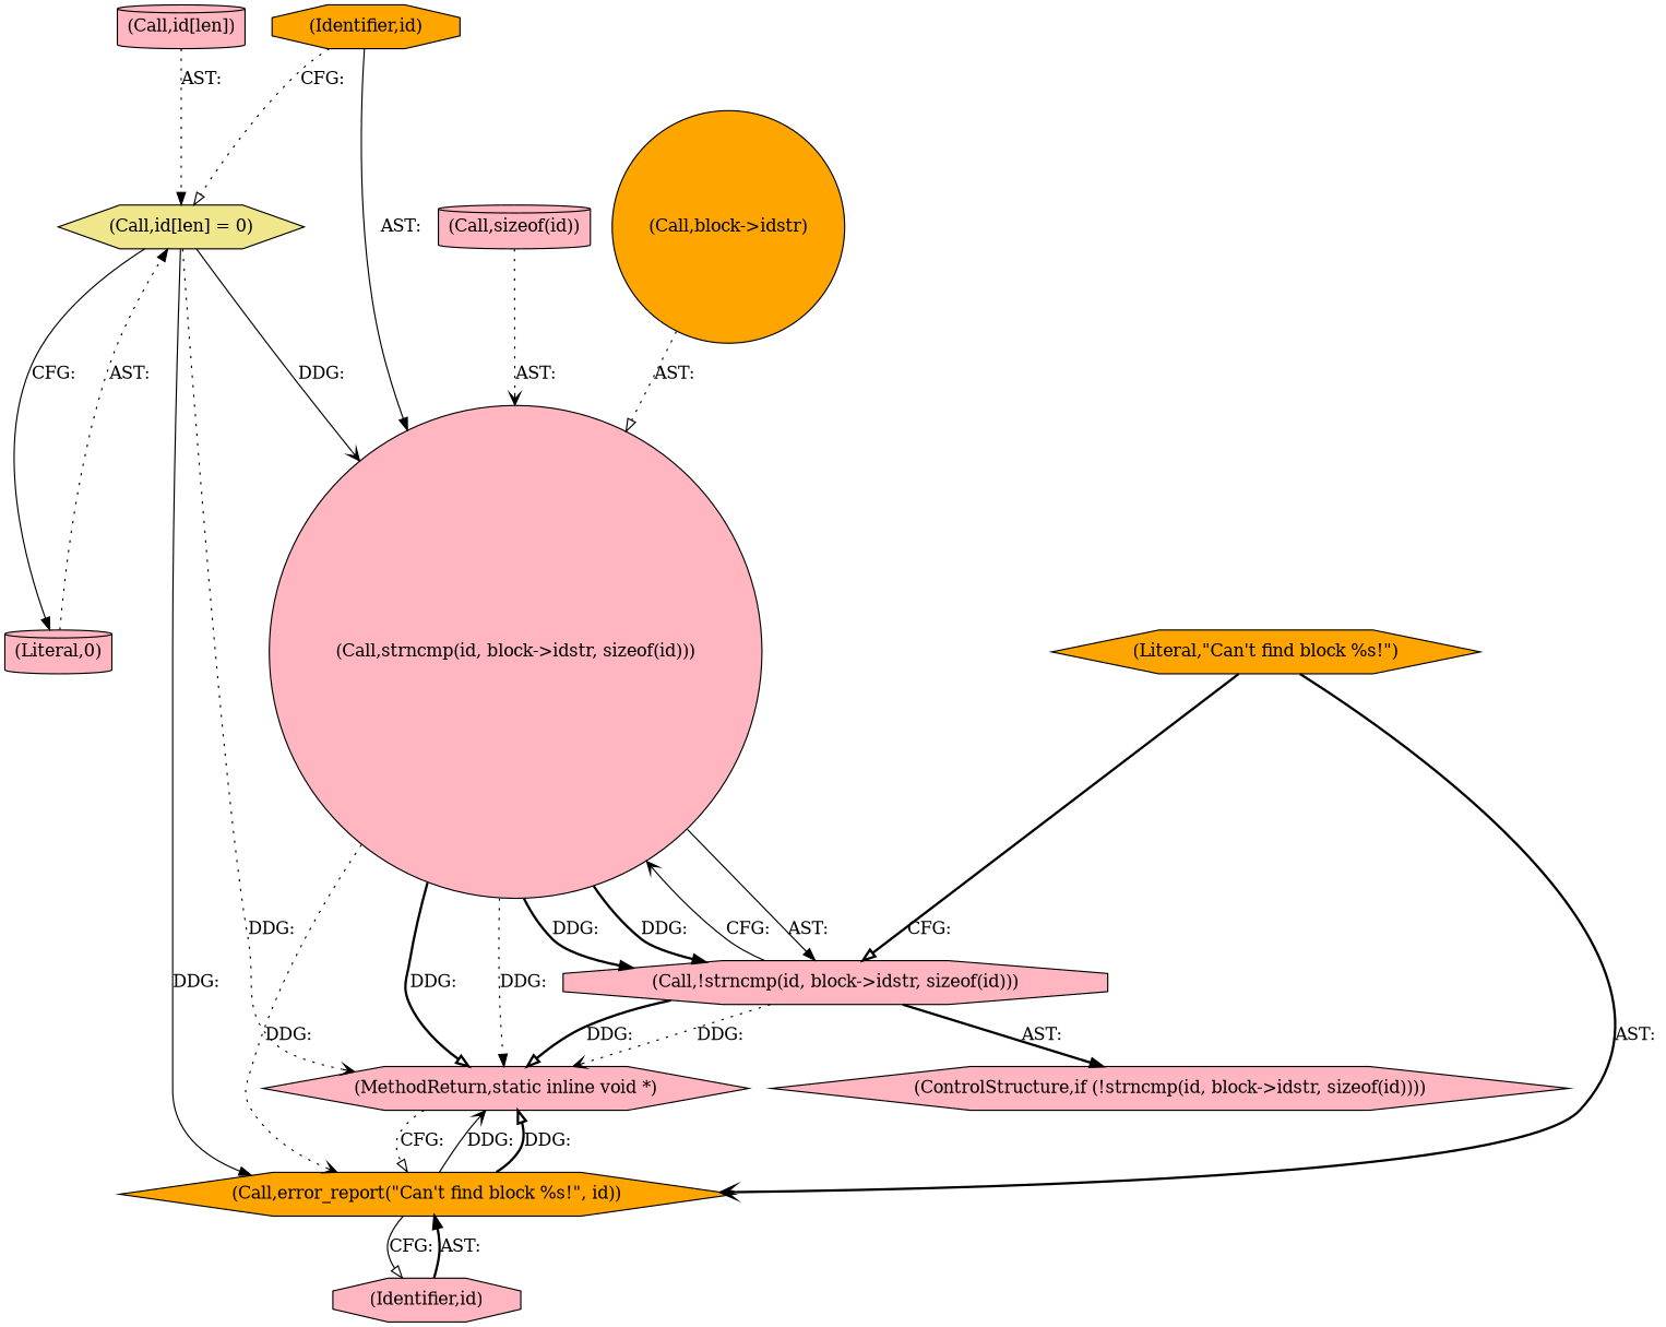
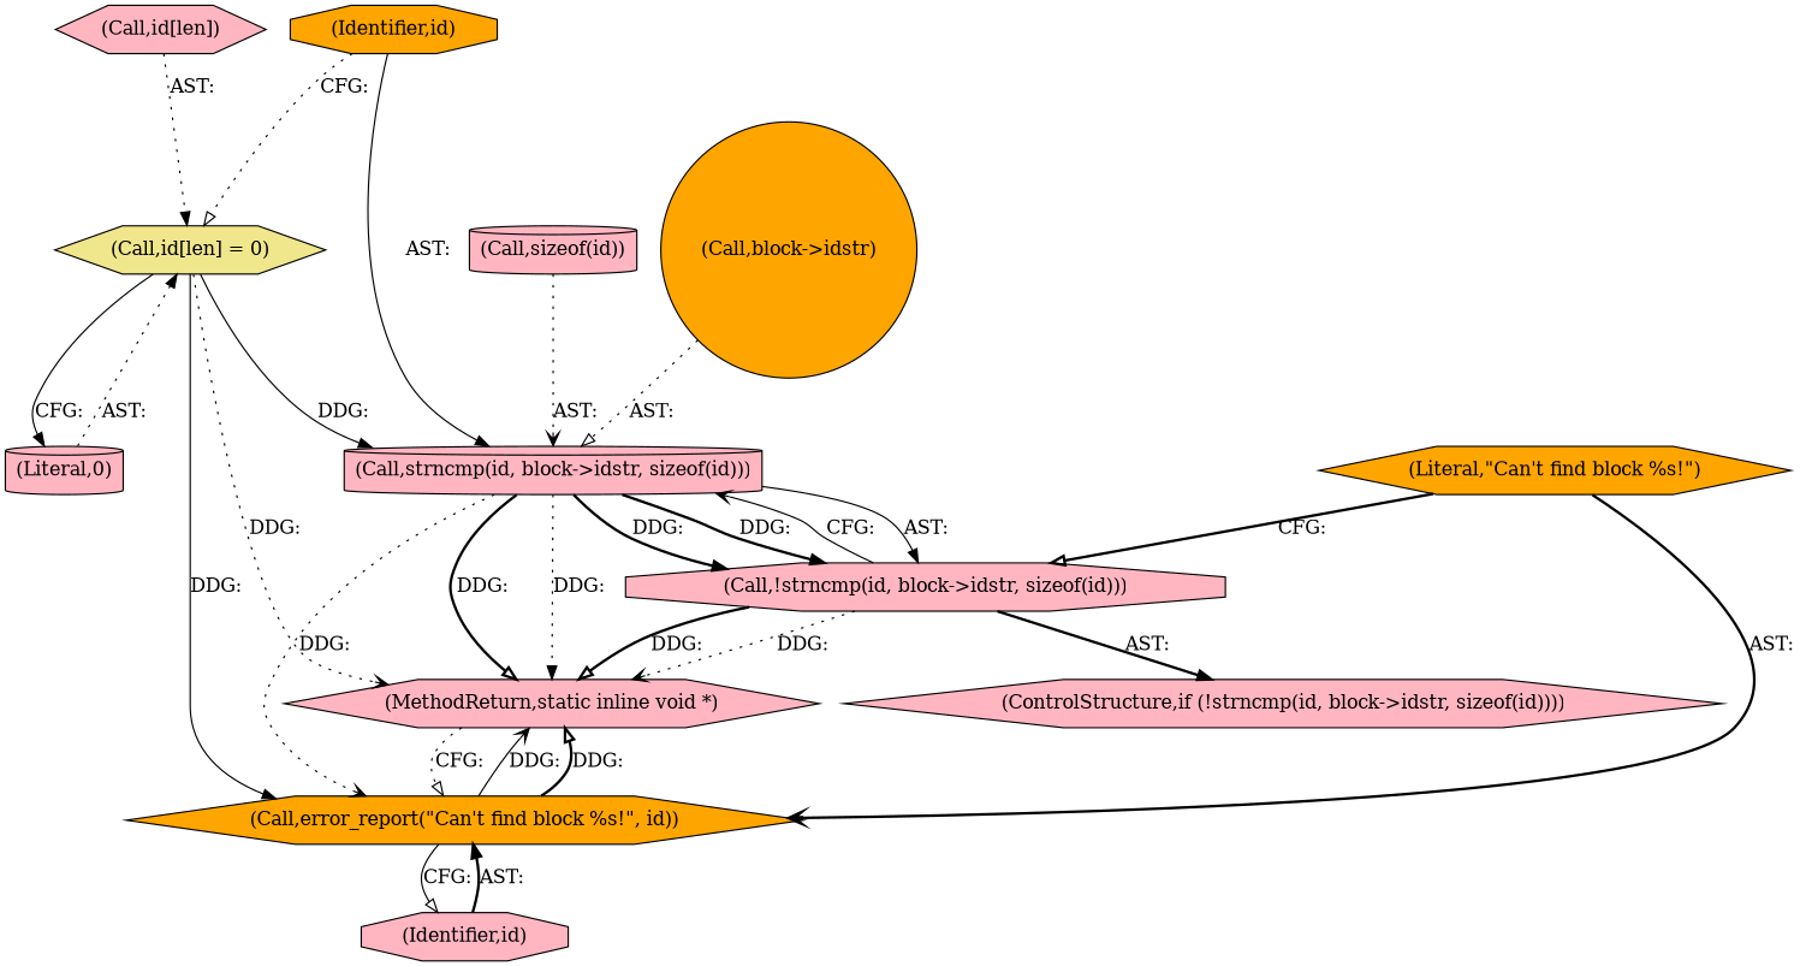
  digraph {
    node [fillcolor=lightpink shape=hexagon style=filled]
    edge [arrowhead=normal style=dotted]
-   n1 [label="(Call,strncmp(id, block->idstr, sizeof(id)))" shape=circle]
+   n1 [label="(Call,strncmp(id, block->idstr, sizeof(id)))" shape=cylinder]
    n2 [label="(Call,!strncmp(id, block->idstr, sizeof(id)))" shape=octagon]
    n3 [fillcolor=orange label="(Call,error_report(\"Can't find block %s!\", id))"]
    n4 [label="(MethodReturn,static inline void *)"]
    n5 [label="(ControlStructure,if (!strncmp(id, block->idstr, sizeof(id))))"]
    n6 [label="(Identifier,id)" shape=octagon]
    n7 [label="(Call,sizeof(id))" shape=cylinder]
    n8 [fillcolor=khaki label="(Call,id[len] = 0)"]
    n9 [label="(Literal,0)" shape=cylinder]
    n10 [fillcolor=orange label="(Literal,\"Can't find block %s!\")"]
-   n11 [label="(Call,id[len])" shape=cylinder]
+   n11 [label="(Call,id[len])"]
    n12 [fillcolor=orange label="(Identifier,id)" shape=octagon]
    n13 [fillcolor=orange label="(Call,block->idstr)" shape=circle]
    n1 -> n2 [label="AST: " style=solid]
    n1 -> n2 [label="DDG: " style=bold]
    n1 -> n2 [label="DDG: " style=bold]
    n1 -> n3 [arrowhead=vee label="DDG: "]
    n1 -> n4 [arrowhead=onormal label="DDG: " style=bold]
    n1 -> n4 [label="DDG: "]
    n2 -> n1 [arrowhead=vee label="CFG: " style=solid]
    n2 -> n4 [arrowhead=vee label="DDG: "]
    n2 -> n4 [arrowhead=onormal label="DDG: " style=bold]
    n2 -> n5 [label="AST: " style=bold]
    n3 -> n4 [arrowhead=vee label="DDG: " style=solid]
    n3 -> n4 [arrowhead=onormal label="DDG: " style=bold]
    n3 -> n6 [arrowhead=onormal label="CFG: " style=solid]
    n4 -> n3 [arrowhead=onormal label="CFG: "]
    n6 -> n3 [label="AST: " style=bold]
    n7 -> n1 [arrowhead=vee label="AST: "]
-   n8 -> n1 [arrowhead=vee label="DDG: " style=solid]
+   n8 -> n1 [label="DDG: " style=solid]
    n8 -> n3 [label="DDG: " style=solid]
    n8 -> n4 [arrowhead=vee label="DDG: "]
    n8 -> n9 [label="CFG: " style=solid]
    n9 -> n8 [label="AST: "]
    n10 -> n2 [arrowhead=onormal label="CFG: " style=bold]
    n10 -> n3 [arrowhead=vee label="AST: " style=bold]
    n11 -> n8 [label="AST: "]
    n12 -> n1 [label="AST: " style=solid]
    n12 -> n8 [arrowhead=onormal label="CFG: "]
    n13 -> n1 [arrowhead=onormal label="AST: "]
  }
